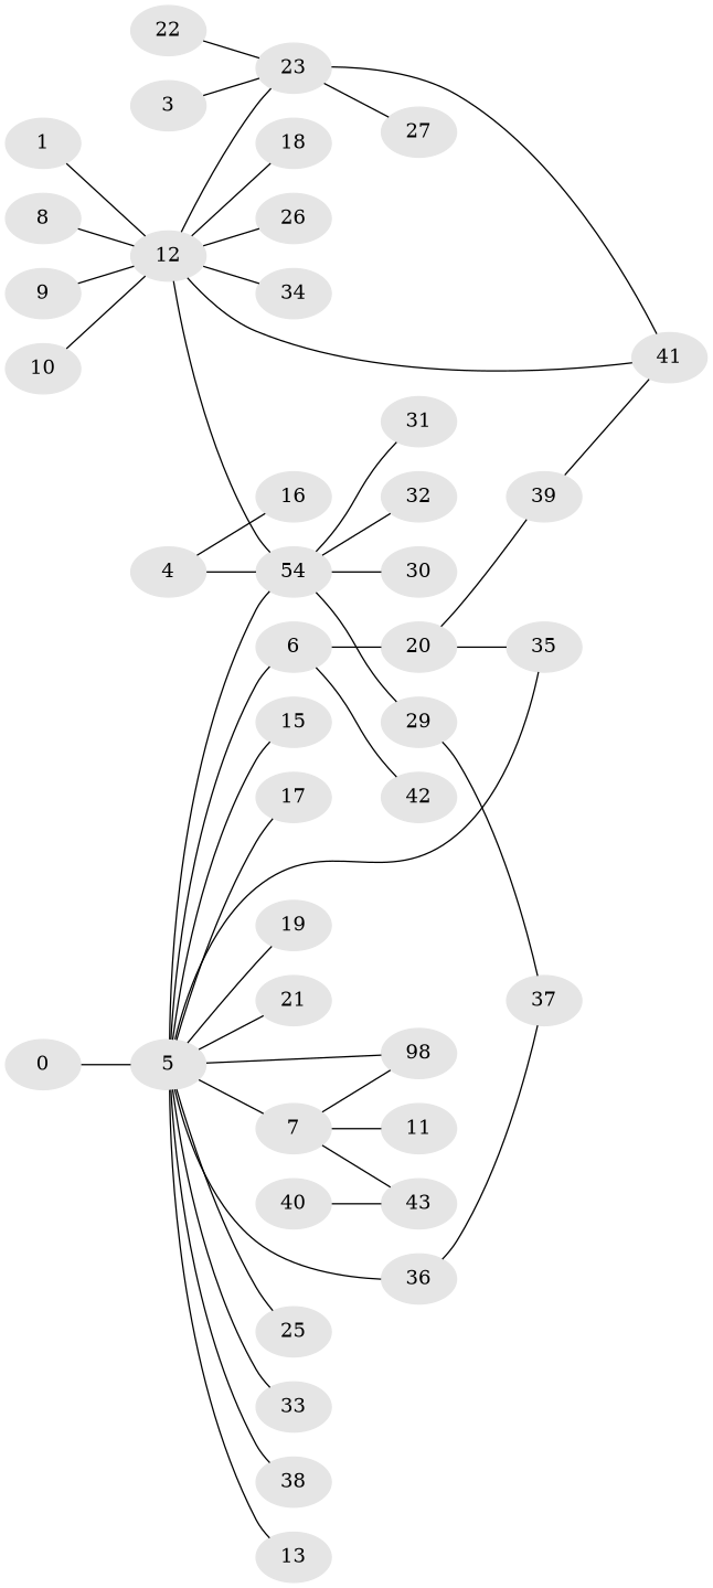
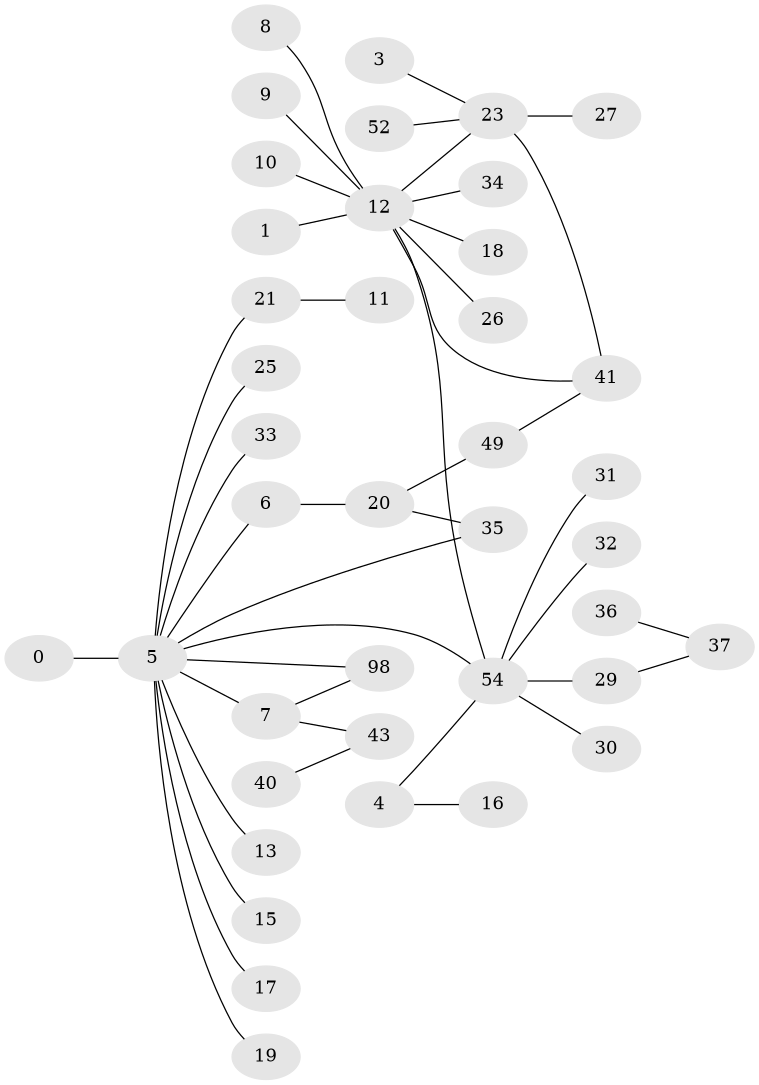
  graph {
    rankdir=LR
    node [color=gray90 style=filled]
    edge [weight=1.0]
    1
    12
    23
    n4 [label=54]
    18
    26
    34
    41
    n9 [label=0]
    5
    6
    7
    13
    15
    17
    19
    21
    25
    n19 [label=98]
    33
    35
    36
-   38
    3
    27
    4
    16
    29
    30
    31
    32
    20
-   42
    11
    43
    37
-   39
+   39 [label=49]
    8
    9
    10
-   22
+   22 [label=52]
    40
    1 -- 12
    12 -- 23
    12 -- n4
    12 -- 18
    12 -- 26
    12 -- 34
    12 -- 41
    23 -- 41
    23 -- 27
    n4 -- 29 [weight=2.0]
    n4 -- 30
    n4 -- 31
    n4 -- 32
    n9 -- 5
    5 -- n4
    5 -- 6
    5 -- 7
    5 -- 13
    5 -- 15
    5 -- 17
    5 -- 19
    5 -- 21
    5 -- 25
    5 -- n19 [weight=2.0]
    5 -- 33
    5 -- 35
-   5 -- 36
-   5 -- 38
    6 -- 20
-   6 -- 42
    7 -- n19
-   7 -- 11
+   21 -- 11
    7 -- 43
    36 -- 37
    3 -- 23
    4 -- n4 [weight=2.0]
    4 -- 16
    29 -- 37
    20 -- 35
    20 -- 39
    39 -- 41
    8 -- 12
    9 -- 12
    10 -- 12
    22 -- 23
    40 -- 43
  }
